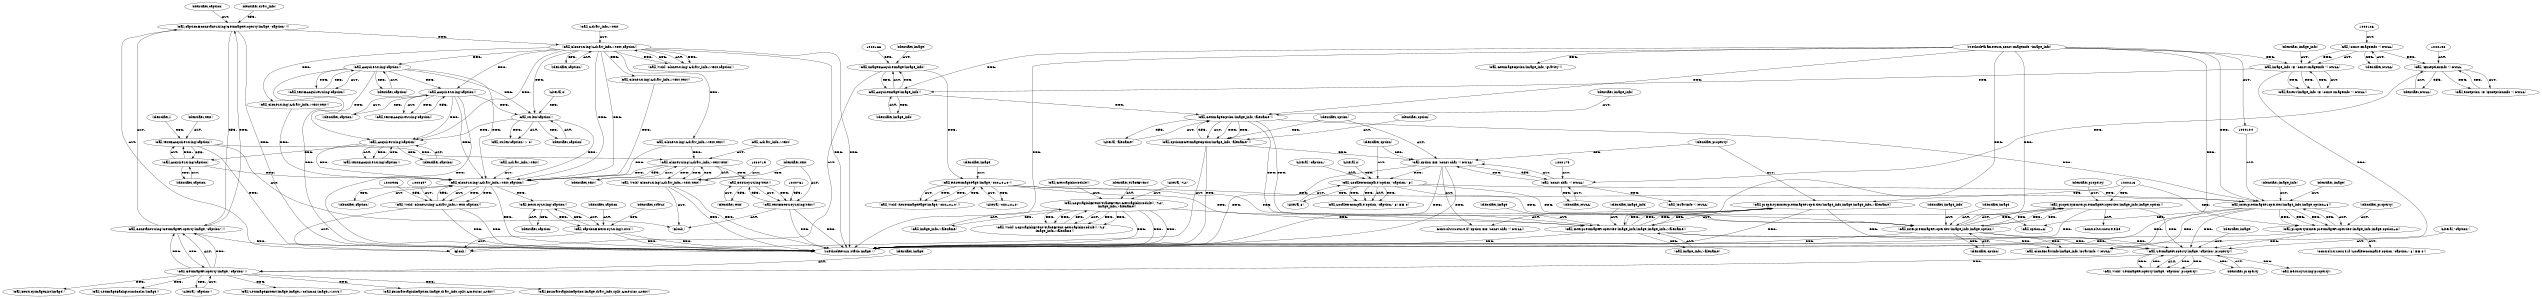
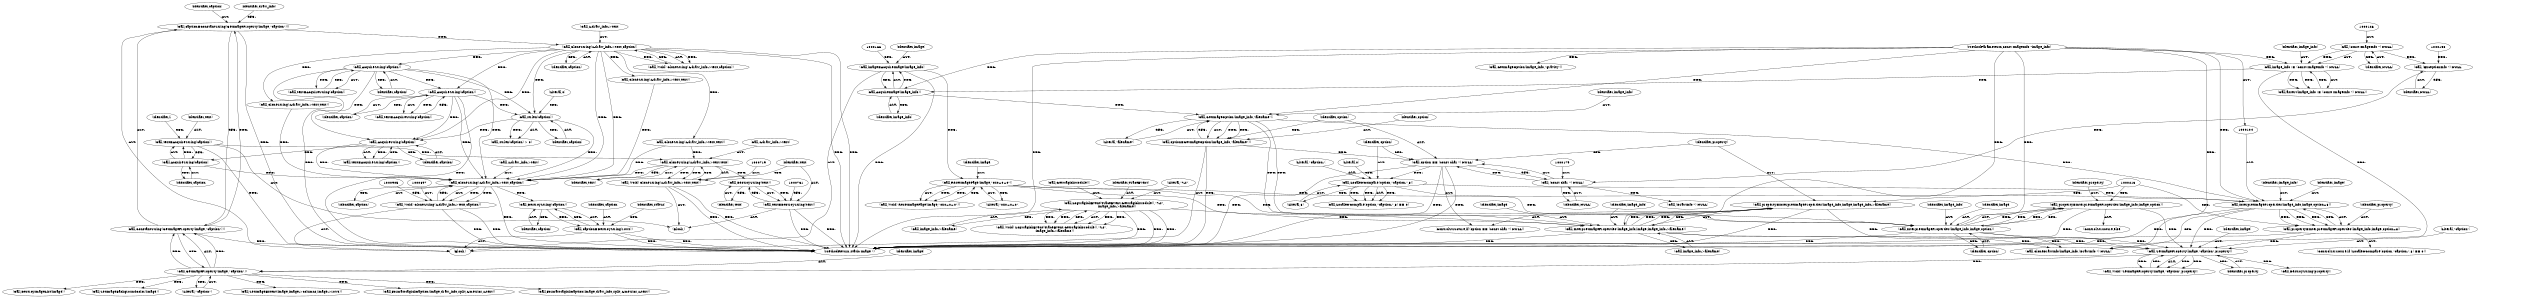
  digraph {
    n1 [label="(Call,text=AcquireString(caption))"]
    n2 [label="(Call,AcquireString(caption))"]
    n3 [label="(Call,CloneString(&draw_info->text,text))"]
    n4 [label="(Block,)"]
    n5 [label="(MethodReturn,static Image *)"]
    n6 [label="(Call,CloneString(&draw_info->text,caption))"]
    n7 [label="(Identifier,caption)"]
    n8 [label="(Call,(void) CloneString(&draw_info->text,text))"]
    n9 [label="(Call,DestroyString(text))"]
    n10 [label="(Identifier,text)"]
    n11 [label="(Call,(void) CloneString(&draw_info->text,caption))"]
    n12 [label="(Call,DestroyString(caption))"]
    n13 [label="(Identifier,caption)"]
    n14 [label="(Call,AcquireString(caption))"]
    n15 [label="(Call,text=AcquireString(caption))"]
    n16 [label="(Identifier,caption)"]
    n17 [label="(Call,AcquireString(caption))"]
    n18 [label="(Call,strlen(caption))"]
    n19 [label="(Call,AcquireString(caption))"]
    n20 [label="(Call,text=AcquireString(caption))"]
    n21 [label="(Identifier,caption)"]
    n22 [label="(Call,strlen(caption) > 0)"]
    n23 [label="(Identifier,caption)"]
    n24 [label="(Identifier,caption)"]
    n25 [label="(Call,text=AcquireString(caption))"]
    n26 [label="(Call,CloneString(&draw_info->text,caption))"]
    n27 [label="(Call,(void) CloneString(&draw_info->text,caption))"]
    n28 [label="(Call,CloneString(&draw_info->text,text))"]
    n29 [label="(Call,CloneString(&draw_info->text,text))"]
    n30 [label="(Identifier,caption)"]
    n31 [label="(Call,CloneString(&draw_info->text,text))"]
    n32 [label="(Call,caption=ConstantString(GetImageProperty(image,\"caption\")))"]
    n33 [label="(Call,ConstantString(GetImageProperty(image,\"caption\")))"]
    n34 [label="(Block,)"]
    n35 [label="(Call,GetImageProperty(image,\"caption\"))"]
    n36 [label="(Call,DestroyImageList(image))"]
    n37 [label="(Call,SetImageBackgroundColor(image))"]
    n38 [label="(Literal,\"caption\")"]
    n39 [label="(Call,SetImageExtent(image,image->columns,image->rows))"]
    n40 [label="(Call,FormatMagickCaption(image,draw_info,split,&metrics,&text))"]
    n41 [label="(Call,FormatMagickCaption(image,draw_info,split,&metrics,&text))"]
    n42 [label="(Call,SetImageProperty(image,\"caption\",property))"]
    n43 [label="(Call,(void) SetImageProperty(image,\"caption\",property))"]
    n44 [label="(Identifier,property)"]
    n45 [label="(Call,DestroyString(property))"]
    n46 [label="(Call,InterpretImageProperties(image_info,image,option+8))"]
    n47 [label="(Call,property=InterpretImageProperties(image_info,image,option+8))"]
    n48 [label="(Call,CloneDrawInfo(image_info,(DrawInfo *) NULL))"]
-   n49 [label="(Call,option+8)"]
    n50 [label="(ControlStructure,if (LocaleNCompare(option,\"caption:\",8) == 0))"]
    n51 [label="(Call,GetImageOption(image_info,\"filename\"))"]
    n52 [label="(Call,option=GetImageOption(image_info,\"filename\"))"]
    n53 [label="(Call,InterpretImageProperties(image_info,image,image_info->filename))"]
    n54 [label="(Call,InterpretImageProperties(image_info,image,option))"]
    n55 [label="(Literal,\"filename\")"]
    n56 [label="(Call,option == (const char *) NULL)"]
    n57 [label="(Call,property=InterpretImageProperties(image_info,image,image_info->filename))"]
    n58 [label="(Call,image_info->filename)"]
    n59 [label="(Call,property=InterpretImageProperties(image_info,image,option))"]
    n60 [label="(Identifier,option)"]
    n61 [label="(Call,AcquireImage(image_info))"]
    n62 [label="(Call,image=AcquireImage(image_info))"]
    n63 [label="(Identifier,image_info)"]
    n64 [label="(Call,ResetImagePage(image,\"0x0+0+0\"))"]
    n65 [label="(Call,image_info != (const ImageInfo *) NULL)"]
    n66 [label="(Call,assert(image_info != (const ImageInfo *) NULL))"]
    n67 [label="(Call,(const ImageInfo *) NULL)"]
    n68 [label="(Call,(ExceptionInfo *) NULL)"]
    n69 [label="(Identifier,NULL)"]
    n70 [label="(MethodParameterIn,const ImageInfo *image_info)"]
    n71 [label="(Call,GetImageOption(image_info,\"gravity\"))"]
    1000104
    n73 [label="(Call,(const char *) NULL)"]
    n74 [label="(Identifier,NULL)"]
-   n75 [label="(Call,exception != (ExceptionInfo *) NULL)"]
    n76 [label="(Call,(void) ResetImagePage(image,\"0x0+0+0\"))"]
    n77 [label="(Literal,\"0x0+0+0\")"]
    n78 [label="(Call,LocaleNCompare(option,\"caption:\",8))"]
    n79 [label="(Call,LocaleNCompare(option,\"caption:\",8) == 0)"]
    n80 [label="(Literal,8)"]
    n81 [label="(ControlStructure,if (option == (const char *) NULL))"]
    n82 [label="(Identifier,NULL)"]
    n83 [label="(Call,(DrawInfo *) NULL)"]
    n84 [label="(Call,LogMagickEvent(TraceEvent,GetMagickModule(),\"%s\",\n      image_info->filename))"]
    n85 [label="(Call,(void) LogMagickEvent(TraceEvent,GetMagickModule(),\"%s\",\n      image_info->filename))"]
    n86 [label="(Call,image_info->filename)"]
    n87 [label="(ControlStructure,else)"]
    n88 [label="(Call,text=DestroyString(text))"]
    n89 [label="(Identifier,text)"]
    n90 [label="(Call,caption=DestroyString(rows))"]
    n91 [label="(Identifier,caption)"]
    n92 [label="(Identifier,property)"]
    n93 [label="(Call,&draw_info->text)"]
    n94 [label="(Identifier,image)"]
    n95 [label="(Identifier,image)"]
    n96 [label="(Identifier,text)"]
    n97 [label="(Identifier,property)"]
    n98 [label="(Call,GetMagickModule())"]
    n99 [label="(Identifier,image_info)"]
    n100 [label="(Literal,\"caption\")"]
    n101 [label="(Identifier,image_info)"]
    n102 [label="(Call,&draw_info->text)"]
    n103 [label="(Identifier,image)"]
    n104 [label="(Identifier,image_info)"]
    n105 [label="(Identifier,TraceEvent)"]
    n106 [label="(Identifier,image_info)"]
    n107 [label="(Identifier,caption)"]
    n108 [label="(Identifier,option)"]
    n109 [label="(Call,&draw_info->text)"]
    n110 [label="(Identifier,property)"]
    n111 [label="(Identifier,image)"]
    n112 [label="(Identifier,image)"]
    n113 [label="(Identifier,option)"]
    n114 [label="(Identifier,option)"]
    n115 [label="(Identifier,i)"]
    n116 [label="(Identifier,text)"]
    n117 [label="(Identifier,status)"]
    n118 [label="(Literal,\"%s\")"]
    n119 [label="(Identifier,caption)"]
    n120 [label="(Literal,\"caption:\")"]
    n121 [label="(Literal,0)"]
    n122 [label="(Identifier,image_info)"]
    n123 [label="(Identifier,image)"]
    n124 [label="(Literal,0)"]
    n125 [label="(Identifier,image)"]
    n126 [label="(Identifier,draw_info)"]
    1000126
    1000166
    1000179
    1000153
    1000213
    1000719
    1000731
    1000897
    1000905
    n1 -> n2 [label="CFG: "]
    n1 -> n3 [label="DDG: "]
    n1 -> n4 [label="AST: "]
    n1 -> n5 [label="DDG: "]
    n2 -> n1 [label="AST: "]
    n2 -> n1 [label="DDG: "]
    n2 -> n6 [label="DDG: "]
    n2 -> n7 [label="CFG: "]
    n3 -> n6 [label="DDG: "]
    n3 -> n8 [label="AST: "]
    n3 -> n8 [label="DDG: "]
    n3 -> n8 [label="DDG: "]
    n3 -> n9 [label="DDG: "]
    n3 -> n10 [label="CFG: "]
    n6 -> n5 [label="DDG: "]
    n6 -> n11 [label="AST: "]
    n6 -> n11 [label="DDG: "]
    n6 -> n11 [label="DDG: "]
    n6 -> n12 [label="DDG: "]
    n6 -> n13 [label="CFG: "]
    n7 -> n2 [label="AST: "]
    n8 -> n3 [label="CFG: "]
    n8 -> n4 [label="AST: "]
    n8 -> n5 [label="DDG: "]
    n8 -> n5 [label="DDG: "]
    n9 -> n88 [label="AST: "]
    n9 -> n88 [label="DDG: "]
    n9 -> n89 [label="CFG: "]
    n10 -> n3 [label="AST: "]
    n11 -> n5 [label="DDG: "]
    n11 -> n5 [label="DDG: "]
    n11 -> n6 [label="CFG: "]
    n11 -> n34 [label="AST: "]
    n12 -> n90 [label="AST: "]
    n12 -> n90 [label="DDG: "]
    n12 -> n91 [label="CFG: "]
    n13 -> n6 [label="AST: "]
    n14 -> n2 [label="DDG: "]
    n14 -> n6 [label="DDG: "]
    n14 -> n15 [label="AST: "]
    n14 -> n15 [label="DDG: "]
    n14 -> n16 [label="CFG: "]
    n15 -> n14 [label="CFG: "]
    n16 -> n14 [label="AST: "]
    n17 -> n5 [label="DDG: "]
    n17 -> n6 [label="DDG: "]
    n17 -> n14 [label="DDG: "]
    n17 -> n18 [label="DDG: "]
    n17 -> n19 [label="DDG: "]
    n17 -> n20 [label="AST: "]
    n17 -> n20 [label="DDG: "]
    n17 -> n21 [label="CFG: "]
    n18 -> n6 [label="DDG: "]
    n18 -> n14 [label="DDG: "]
    n18 -> n22 [label="AST: "]
    n18 -> n22 [label="DDG: "]
    n18 -> n23 [label="CFG: "]
    n19 -> n5 [label="DDG: "]
    n19 -> n6 [label="DDG: "]
    n19 -> n14 [label="DDG: "]
    n19 -> n18 [label="DDG: "]
    n19 -> n24 [label="CFG: "]
    n19 -> n25 [label="AST: "]
    n19 -> n25 [label="DDG: "]
    n20 -> n17 [label="CFG: "]
    n21 -> n17 [label="AST: "]
    n23 -> n18 [label="AST: "]
    n24 -> n19 [label="AST: "]
    n25 -> n19 [label="CFG: "]
    n26 -> n5 [label="DDG: "]
    n26 -> n5 [label="DDG: "]
    n26 -> n6 [label="DDG: "]
    n26 -> n6 [label="DDG: "]
    n26 -> n14 [label="DDG: "]
    n26 -> n17 [label="DDG: "]
    n26 -> n18 [label="DDG: "]
    n26 -> n19 [label="DDG: "]
    n26 -> n27 [label="AST: "]
    n26 -> n27 [label="DDG: "]
    n26 -> n27 [label="DDG: "]
    n26 -> n28 [label="DDG: "]
    n26 -> n29 [label="DDG: "]
    n26 -> n30 [label="CFG: "]
    n26 -> n31 [label="DDG: "]
    n27 -> n26 [label="CFG: "]
    n28 -> n3 [label="DDG: "]
    n28 -> n6 [label="DDG: "]
    n29 -> n6 [label="DDG: "]
    n30 -> n26 [label="AST: "]
    n31 -> n6 [label="DDG: "]
    n32 -> n5 [label="DDG: "]
    n32 -> n26 [label="DDG: "]
    n32 -> n33 [label="CFG: "]
    n32 -> n34 [label="AST: "]
    n33 -> n5 [label="DDG: "]
    n33 -> n32 [label="AST: "]
    n33 -> n32 [label="DDG: "]
    n33 -> n35 [label="CFG: "]
    n35 -> n33 [label="AST: "]
    n35 -> n33 [label="DDG: "]
    n35 -> n33 [label="DDG: "]
    n35 -> n36 [label="DDG: "]
    n35 -> n37 [label="DDG: "]
    n35 -> n38 [label="CFG: "]
    n35 -> n39 [label="DDG: "]
    n35 -> n40 [label="DDG: "]
    n35 -> n41 [label="DDG: "]
    n38 -> n35 [label="AST: "]
    n42 -> n35 [label="DDG: "]
    n42 -> n43 [label="AST: "]
    n42 -> n43 [label="DDG: "]
    n42 -> n43 [label="DDG: "]
    n42 -> n43 [label="DDG: "]
    n42 -> n44 [label="CFG: "]
    n42 -> n45 [label="DDG: "]
    n43 -> n42 [label="CFG: "]
    n44 -> n42 [label="AST: "]
    n46 -> n5 [label="DDG: "]
    n46 -> n42 [label="DDG: "]
    n46 -> n47 [label="AST: "]
    n46 -> n47 [label="DDG: "]
    n46 -> n47 [label="DDG: "]
    n46 -> n47 [label="DDG: "]
-   n46 -> n48 [label="DDG: "]
-   n46 -> n49 [label="CFG: "]
+   n46 -> n48 [label="CFG: "]
    n47 -> n5 [label="DDG: "]
    n47 -> n42 [label="DDG: "]
    n47 -> n46 [label="CFG: "]
    n47 -> n50 [label="AST: "]
    n51 -> n46 [label="DDG: "]
    n51 -> n52 [label="AST: "]
    n51 -> n52 [label="DDG: "]
    n51 -> n52 [label="DDG: "]
    n51 -> n53 [label="DDG: "]
    n51 -> n54 [label="DDG: "]
    n51 -> n55 [label="CFG: "]
    n52 -> n5 [label="DDG: "]
    n52 -> n34 [label="AST: "]
    n52 -> n51 [label="CFG: "]
    n52 -> n56 [label="DDG: "]
    n53 -> n5 [label="DDG: "]
    n53 -> n42 [label="DDG: "]
    n53 -> n48 [label="DDG: "]
    n53 -> n57 [label="AST: "]
    n53 -> n57 [label="DDG: "]
    n53 -> n57 [label="DDG: "]
    n53 -> n57 [label="DDG: "]
    n53 -> n58 [label="CFG: "]
    n54 -> n5 [label="DDG: "]
    n54 -> n42 [label="DDG: "]
    n54 -> n48 [label="DDG: "]
    n54 -> n59 [label="AST: "]
    n54 -> n59 [label="DDG: "]
    n54 -> n59 [label="DDG: "]
    n54 -> n59 [label="DDG: "]
    n54 -> n60 [label="CFG: "]
    n55 -> n51 [label="AST: "]
    n56 -> n5 [label="DDG: "]
    n56 -> n5 [label="DDG: "]
    n56 -> n5 [label="DDG: "]
    n56 -> n73 [label="CFG: "]
    n56 -> n78 [label="DDG: "]
    n56 -> n81 [label="AST: "]
    n57 -> n5 [label="DDG: "]
    n57 -> n42 [label="DDG: "]
    n57 -> n53 [label="CFG: "]
    n57 -> n81 [label="AST: "]
    n58 -> n53 [label="AST: "]
    n59 -> n5 [label="DDG: "]
    n59 -> n42 [label="DDG: "]
    n59 -> n54 [label="CFG: "]
    n59 -> n87 [label="AST: "]
    n60 -> n54 [label="AST: "]
    n61 -> n51 [label="DDG: "]
    n61 -> n62 [label="AST: "]
    n61 -> n62 [label="DDG: "]
    n61 -> n63 [label="CFG: "]
+   n62 -> n5 [label="DDG: "]
    n62 -> n34 [label="AST: "]
    n62 -> n61 [label="CFG: "]
    n62 -> n64 [label="DDG: "]
    n63 -> n61 [label="AST: "]
    n64 -> n46 [label="DDG: "]
    n64 -> n53 [label="DDG: "]
    n64 -> n54 [label="DDG: "]
    n64 -> n76 [label="AST: "]
    n64 -> n76 [label="DDG: "]
    n64 -> n76 [label="DDG: "]
    n64 -> n77 [label="CFG: "]
    n65 -> n5 [label="DDG: "]
    n65 -> n61 [label="DDG: "]
    n65 -> n66 [label="AST: "]
    n65 -> n66 [label="DDG: "]
    n65 -> n66 [label="DDG: "]
    n66 -> n65 [label="CFG: "]
    n67 -> n65 [label="AST: "]
    n67 -> n65 [label="DDG: "]
    n67 -> n68 [label="DDG: "]
    n67 -> n69 [label="CFG: "]
    n68 -> n73 [label="DDG: "]
    n68 -> n74 [label="CFG: "]
-   n68 -> n75 [label="AST: "]
-   n68 -> n75 [label="DDG: "]
    n69 -> n67 [label="AST: "]
    n70 -> n5 [label="DDG: "]
    n70 -> n46 [label="DDG: "]
    n70 -> n48 [label="DDG: "]
    n70 -> n51 [label="DDG: "]
    n70 -> n53 [label="DDG: "]
    n70 -> n54 [label="DDG: "]
    n70 -> n61 [label="DDG: "]
    n70 -> n65 [label="DDG: "]
    n70 -> n71 [label="DDG: "]
    n70 -> 1000104 [label="AST: "]
    1000104 -> n46 [label="AST: "]
    n73 -> n56 [label="AST: "]
    n73 -> n56 [label="DDG: "]
    n73 -> n82 [label="CFG: "]
    n73 -> n83 [label="DDG: "]
    n74 -> n68 [label="AST: "]
-   n75 -> n68 [label="CFG: "]
    n76 -> n64 [label="CFG: "]
    n77 -> n64 [label="AST: "]
    n78 -> n46 [label="DDG: "]
-   n78 -> n49 [label="DDG: "]
    n78 -> n54 [label="DDG: "]
    n78 -> n79 [label="AST: "]
    n78 -> n79 [label="DDG: "]
    n78 -> n79 [label="DDG: "]
    n78 -> n79 [label="DDG: "]
    n78 -> n80 [label="CFG: "]
    n80 -> n78 [label="AST: "]
    n82 -> n73 [label="AST: "]
    n84 -> n5 [label="DDG: "]
    n84 -> n5 [label="DDG: "]
    n84 -> n5 [label="DDG: "]
    n84 -> n53 [label="DDG: "]
    n84 -> n85 [label="AST: "]
    n84 -> n85 [label="DDG: "]
    n84 -> n85 [label="DDG: "]
    n84 -> n85 [label="DDG: "]
    n84 -> n85 [label="DDG: "]
    n84 -> n86 [label="CFG: "]
    n85 -> n84 [label="CFG: "]
    n86 -> n84 [label="AST: "]
    n88 -> n4 [label="AST: "]
    n88 -> n5 [label="DDG: "]
    n88 -> n5 [label="DDG: "]
    n88 -> n9 [label="CFG: "]
    n89 -> n9 [label="AST: "]
    n90 -> n5 [label="DDG: "]
    n90 -> n5 [label="DDG: "]
    n90 -> n12 [label="CFG: "]
    n90 -> n34 [label="AST: "]
    n91 -> n12 [label="AST: "]
    n92 -> n59 [label="AST: "]
    n93 -> n6 [label="AST: "]
    n94 -> n62 [label="AST: "]
    n95 -> n35 [label="AST: "]
    n96 -> n1 [label="AST: "]
    n97 -> n56 [label="CFG: "]
    n97 -> n57 [label="AST: "]
    n98 -> n84 [label="AST: "]
    n99 -> n51 [label="AST: "]
    n100 -> n42 [label="AST: "]
    n101 -> n46 [label="AST: "]
    n102 -> n26 [label="AST: "]
    n103 -> n46 [label="AST: "]
    n104 -> n54 [label="AST: "]
    n105 -> n84 [label="AST: "]
    n106 -> n53 [label="AST: "]
    n107 -> n90 [label="AST: "]
    n108 -> n56 [label="CFG: "]
    n108 -> n78 [label="AST: "]
    n109 -> n3 [label="AST: "]
    n110 -> n47 [label="AST: "]
    n111 -> n54 [label="AST: "]
    n112 -> n53 [label="AST: "]
    n113 -> n52 [label="CFG: "]
    n113 -> n56 [label="AST: "]
    n114 -> n52 [label="AST: "]
    n115 -> n1 [label="CFG: "]
    n116 -> n8 [label="CFG: "]
    n116 -> n88 [label="AST: "]
    n117 -> n90 [label="CFG: "]
    n118 -> n84 [label="AST: "]
    n119 -> n32 [label="AST: "]
    n120 -> n78 [label="AST: "]
    n121 -> n78 [label="CFG: "]
    n122 -> n65 [label="AST: "]
    n123 -> n64 [label="AST: "]
    n124 -> n18 [label="CFG: "]
    n125 -> n42 [label="AST: "]
    n126 -> n32 [label="CFG: "]
    1000126 -> n67 [label="AST: "]
    1000166 -> n62 [label="CFG: "]
    1000179 -> n73 [label="AST: "]
-   1000153 -> n68 [label="AST: "]
+   1000153 -> n68 [label="DDG: "]
    1000213 -> n47 [label="CFG: "]
    1000213 -> n57 [label="CFG: "]
    1000213 -> n59 [label="CFG: "]
    1000719 -> n8 [label="AST: "]
    1000731 -> n88 [label="CFG: "]
    1000897 -> n11 [label="AST: "]
    1000905 -> n11 [label="CFG: "]
  }
